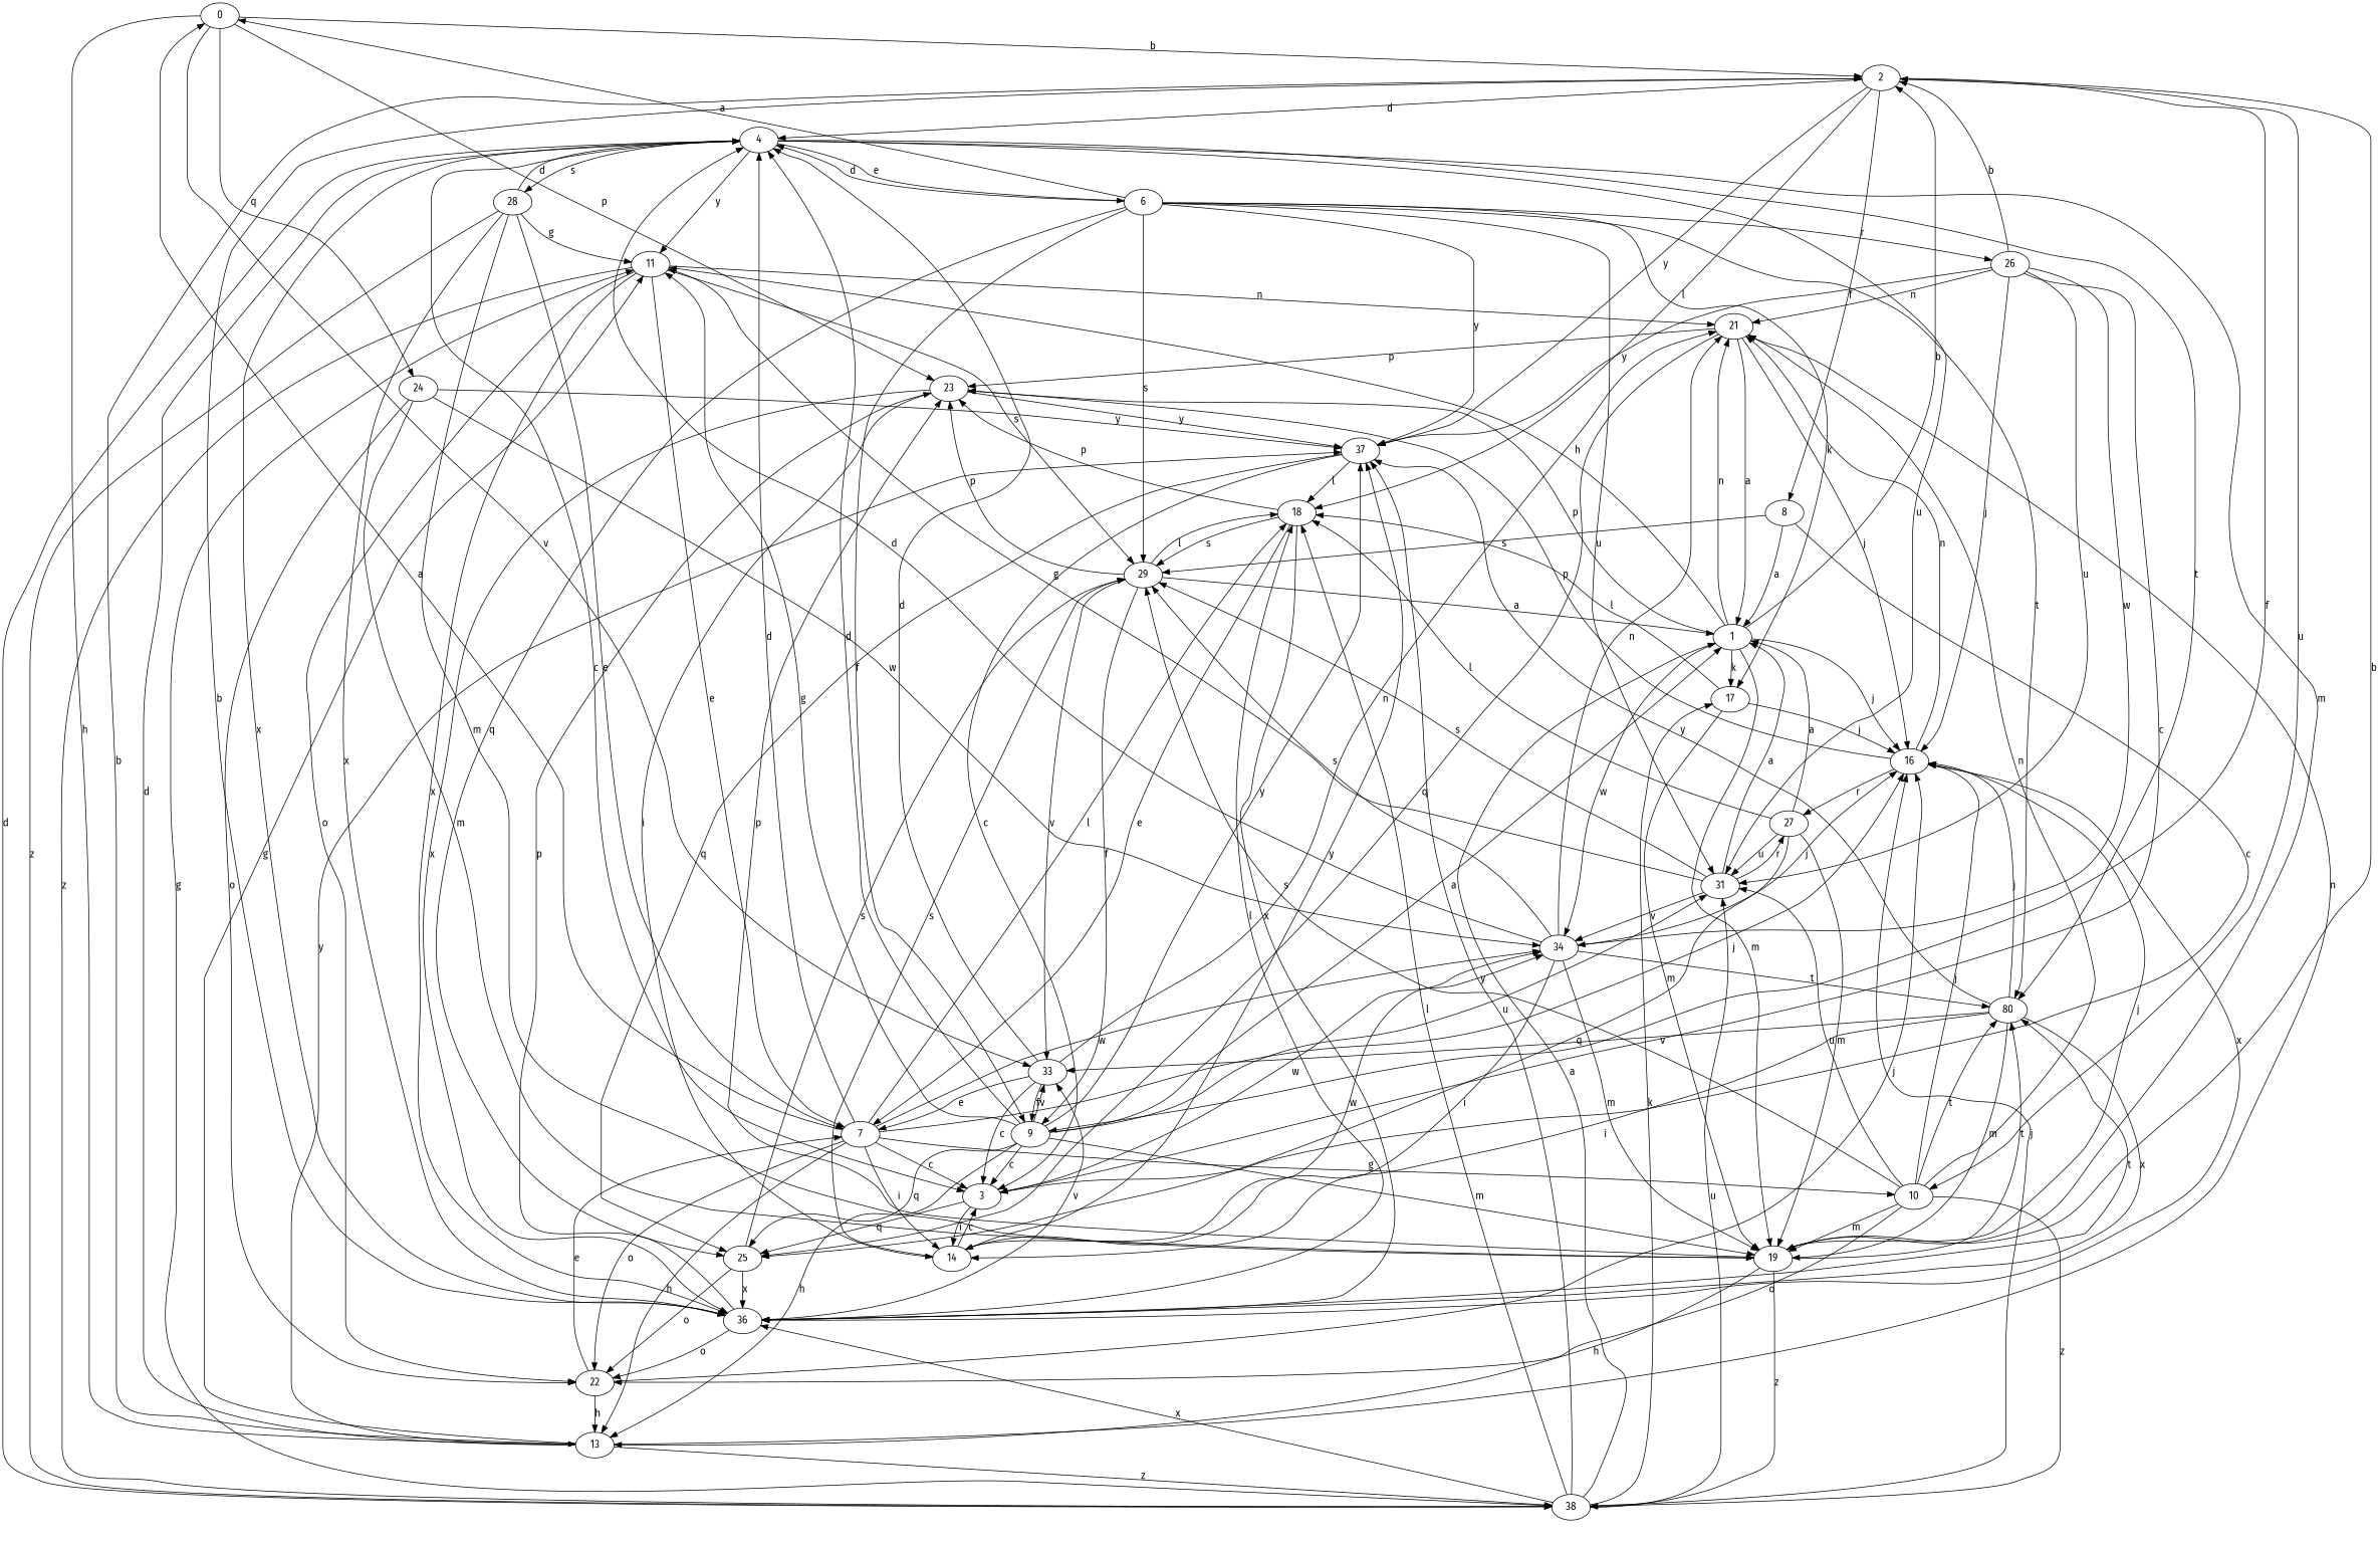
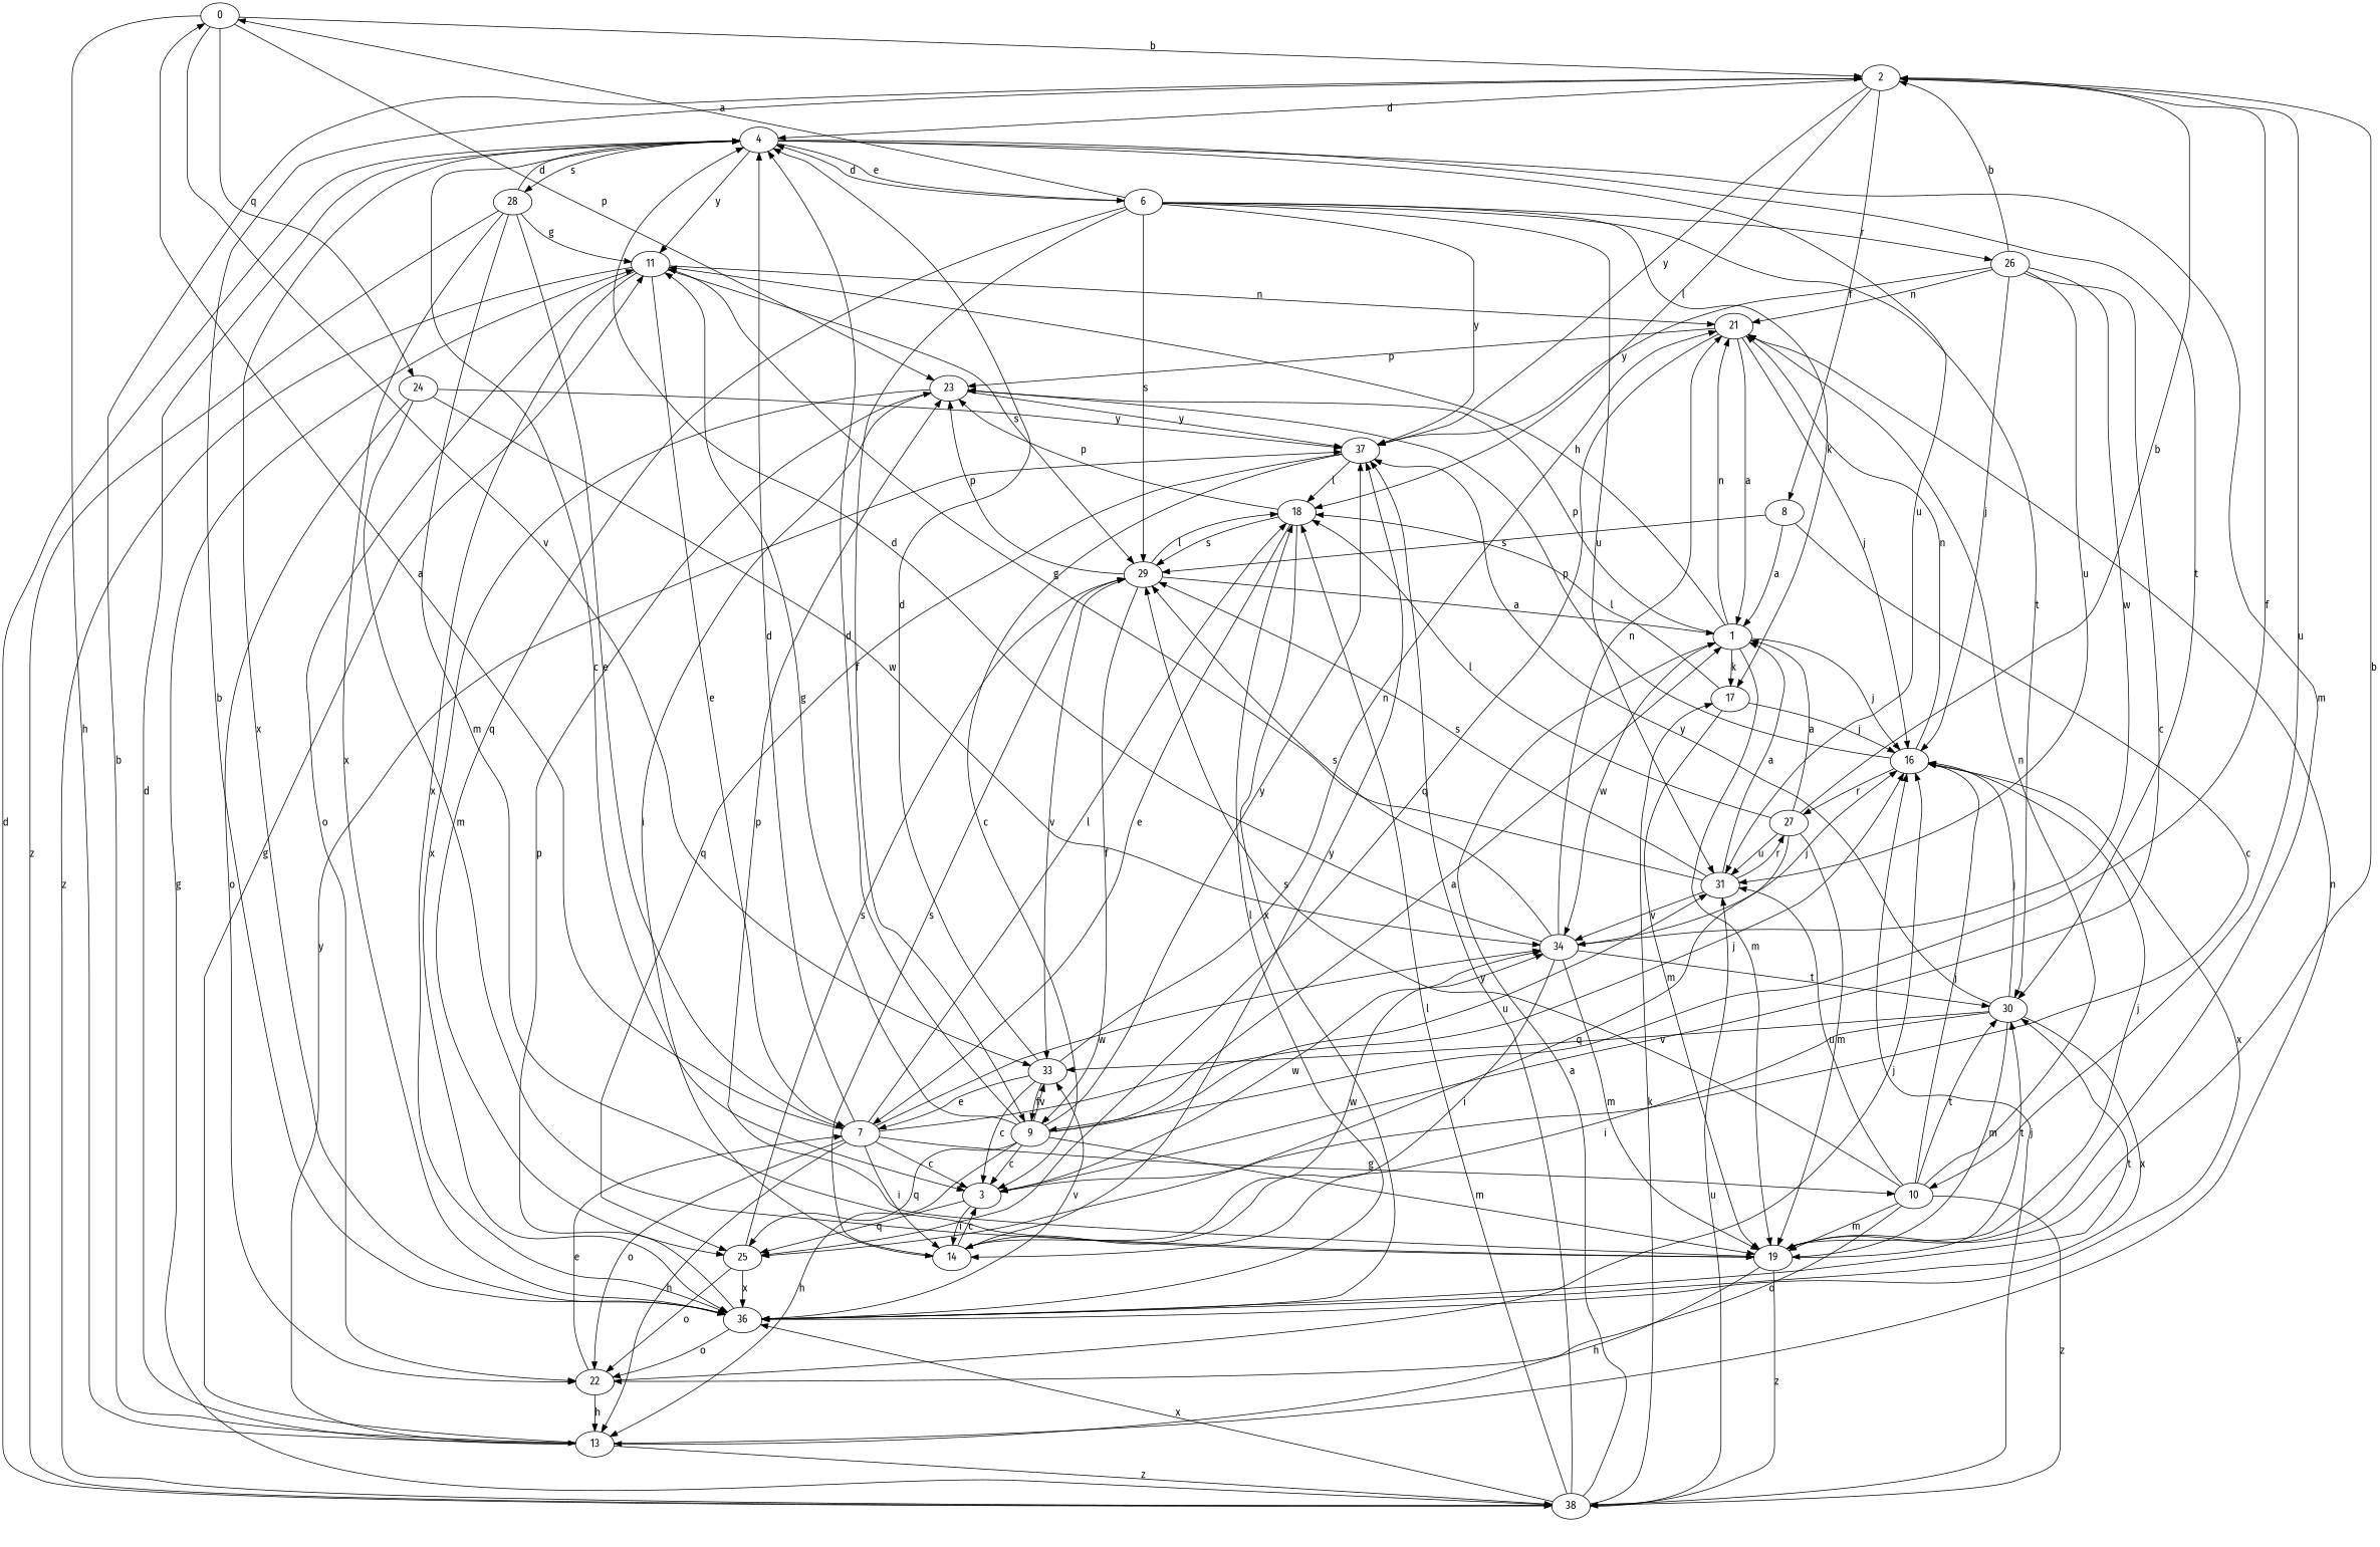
  strict digraph {
    fontname="Fira Sans"
    node [fontname="Fira Sans"]
    edge [fontname="Fira Sans"]
    0
    2
    13
    23
    24
    33
    4
    8
    9
    10
    18
    37
    21
    11
    38
    14
    36
    19
    34
    22
    3
    7
    1
    16
    17
    27
-   30 [label=80]
+   30
    25
    29
    6
    28
    31
    26
    0 -> 2 [label=b]
    0 -> 13 [label=h]
    0 -> 23 [label=p]
    0 -> 24 [label=q]
    0 -> 33 [label=v]
    2 -> 4 [label=d]
    2 -> 8 [label=f]
    2 -> 9 [label=f]
    2 -> 10 [label=u]
    2 -> 18 [label=l]
    2 -> 37 [label=y]
    13 -> 2 [label=b]
    13 -> 4 [label=d]
    13 -> 37 [label=y]
    13 -> 21 [label=n]
    13 -> 11 [label=g]
    13 -> 38 [label=z]
    23 -> 37 [label=y]
    23 -> 14 [label=i]
    23 -> 36 [label=x]
    24 -> 37 [label=y]
    24 -> 19 [label=m]
    24 -> 34 [label=w]
    24 -> 22 [label=o]
    33 -> 4 [label=d]
    33 -> 9 [label=f]
    33 -> 21 [label=n]
    33 -> 3 [label=c]
    33 -> 7 [label=e]
    4 -> 11 [label=y]
    4 -> 36 [label=x]
    4 -> 19 [label=m]
    4 -> 3 [label=c]
    4 -> 30 [label=t]
    4 -> 6 [label=e]
    4 -> 28 [label=s]
    4 -> 31 [label=u]
    8 -> 3 [label=c]
    8 -> 1 [label=a]
    8 -> 29 [label=s]
    9 -> 13 [label=h]
    9 -> 33 [label=v]
    9 -> 4 [label=d]
    9 -> 37 [label=y]
    9 -> 11 [label=g]
    9 -> 19 [label=m]
    9 -> 3 [label=c]
    9 -> 1 [label=a]
    9 -> 25 [label=q]
    9 -> 31 [label=u]
    10 -> 21 [label=n]
    10 -> 38 [label=z]
    10 -> 19 [label=m]
    10 -> 22 [label=o]
    10 -> 16 [label=j]
    10 -> 30 [label=t]
    10 -> 29 [label=s]
    10 -> 31 [label=u]
    18 -> 23 [label=p]
    18 -> 36 [label=x]
    18 -> 7 [label=e]
    18 -> 29 [label=s]
    37 -> 18 [label=l]
    37 -> 3 [label=c]
    37 -> 25 [label=q]
    21 -> 23 [label=p]
    21 -> 1 [label=a]
    21 -> 16 [label=j]
    21 -> 25 [label=q]
    11 -> 21 [label=n]
    11 -> 38 [label=z]
    11 -> 36 [label=x]
    11 -> 22 [label=o]
    11 -> 7 [label=e]
    11 -> 29 [label=s]
    38 -> 4 [label=d]
    38 -> 18 [label=l]
    38 -> 37 [label=y]
    38 -> 11 [label=g]
    38 -> 36 [label=x]
    38 -> 1 [label=a]
    38 -> 16 [label=j]
    38 -> 17 [label=k]
    38 -> 31 [label=u]
    14 -> 37 [label=y]
    14 -> 34 [label=w]
    14 -> 3 [label=c]
    14 -> 29 [label=s]
    36 -> 2 [label=b]
    36 -> 23 [label=p]
    36 -> 33 [label=v]
    36 -> 18 [label=l]
    36 -> 22 [label=o]
    36 -> 30 [label=t]
    19 -> 2 [label=b]
    19 -> 13 [label=h]
    19 -> 23 [label=p]
    19 -> 38 [label=z]
    19 -> 16 [label=j]
    19 -> 30 [label=t]
    34 -> 4 [label=d]
    34 -> 21 [label=n]
    34 -> 14 [label=i]
    34 -> 19 [label=m]
    34 -> 16 [label=j]
    34 -> 30 [label=t]
    34 -> 29 [label=s]
    22 -> 13 [label=h]
    22 -> 7 [label=e]
    22 -> 16 [label=j]
    3 -> 14 [label=i]
    3 -> 34 [label=w]
    3 -> 25 [label=q]
    7 -> 0 [label=a]
    7 -> 13 [label=h]
    7 -> 4 [label=d]
    7 -> 10 [label=g]
    7 -> 18 [label=l]
    7 -> 14 [label=i]
    7 -> 34 [label=w]
    7 -> 22 [label=o]
    7 -> 3 [label=c]
    7 -> 16 [label=j]
    1 -> 23 [label=p]
    1 -> 21 [label=n]
    1 -> 11 [label=h]
    1 -> 19 [label=m]
    1 -> 34 [label=w]
    1 -> 16 [label=j]
    1 -> 17 [label=k]
    16 -> 23 [label=p]
    16 -> 21 [label=n]
    16 -> 36 [label=x]
    16 -> 27 [label=r]
    17 -> 18 [label=l]
    17 -> 19 [label=m]
    17 -> 16 [label=j]
-   1 -> 2 [label=b]
+   27 -> 2 [label=b]
    27 -> 18 [label=l]
    27 -> 19 [label=m]
    27 -> 1 [label=a]
    27 -> 25 [label=q]
    27 -> 31 [label=u]
    30 -> 33 [label=v]
    30 -> 37 [label=y]
    30 -> 14 [label=i]
    30 -> 36 [label=x]
    30 -> 19 [label=m]
    30 -> 16 [label=j]
    25 -> 36 [label=x]
    25 -> 22 [label=o]
    25 -> 29 [label=s]
    29 -> 23 [label=p]
    29 -> 33 [label=v]
    29 -> 9 [label=f]
    29 -> 18 [label=l]
    29 -> 1 [label=a]
    6 -> 0 [label=a]
    6 -> 4 [label=d]
    6 -> 9 [label=f]
    6 -> 37 [label=y]
    6 -> 17 [label=k]
    6 -> 30 [label=t]
    6 -> 25 [label=q]
    6 -> 29 [label=s]
    6 -> 31 [label=u]
    6 -> 26 [label=r]
    28 -> 4 [label=d]
    28 -> 11 [label=g]
    28 -> 38 [label=z]
    28 -> 36 [label=x]
    28 -> 19 [label=m]
    28 -> 7 [label=e]
    31 -> 11 [label=g]
    31 -> 34 [label=v]
    31 -> 1 [label=a]
    31 -> 27 [label=r]
    31 -> 29 [label=s]
    26 -> 2 [label=b]
    26 -> 37 [label=y]
    26 -> 21 [label=n]
    26 -> 34 [label=w]
    26 -> 3 [label=c]
    26 -> 16 [label=j]
    26 -> 31 [label=u]
  }
